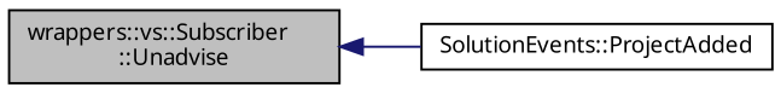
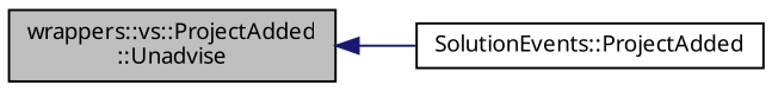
  digraph {
    rankdir=LR
    node [color=black fontname=Verdana fontsize=10 shape=record style=filled]
-   n1 [fillcolor=grey75 fontcolor=black height=0.2 label="wrappers::vs::Subscriber\l::Unadvise" width=0.4]
+   n1 [fillcolor=grey75 fontcolor=black height=0.2 label="wrappers::vs::ProjectAdded\l::Unadvise" width=0.4]
    n2 [fillcolor=white height=0.2 label="SolutionEvents::ProjectAdded" width=0.4]
    n1 -> n2 [color=midnightblue dir=back fontname=Verdana fontsize=10 labelfontname=Verdana labelfontsize=10 style=solid]
  }
